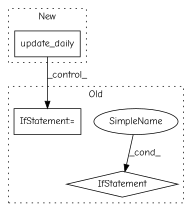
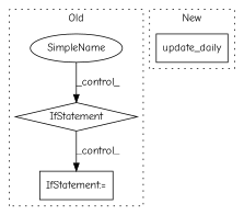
  digraph {
    fontname="Comic Neue"
    node [fontname="Comic Neue" shape=box]
    edge [fontname="Comic Neue"]
    n1 [a=25 l="4,2" label=IfStatement s="1473,1487" shape=diamond]
    n2 [a=42 label=SimpleName shape=ellipse]
    n3 [a=7 l=1 label="IfStatement:=" s=1610]
    n4 [a=32 l=14 label=update_daily s=1766]
    subgraph cluster_1 {
      label=Old
      style=dotted
      n1
      n2
      n3
    }
    subgraph cluster_2 {
      label=New
      style=dotted
      n4
    }
-   n4 -> n3 [label=_control_]
-   n2 -> n1 [label=_cond_]
+   n1 -> n3 [label=_control_]
+   n2 -> n1 [label=_control_]
  }
